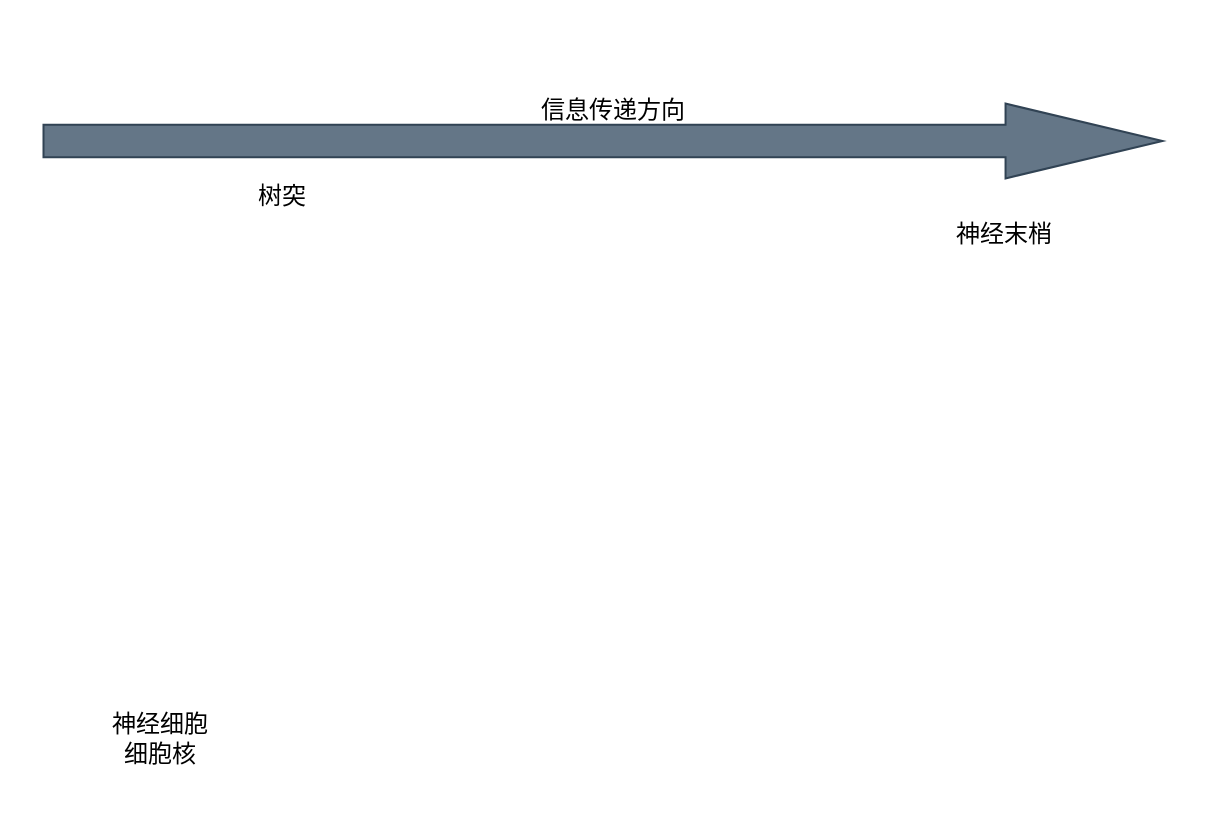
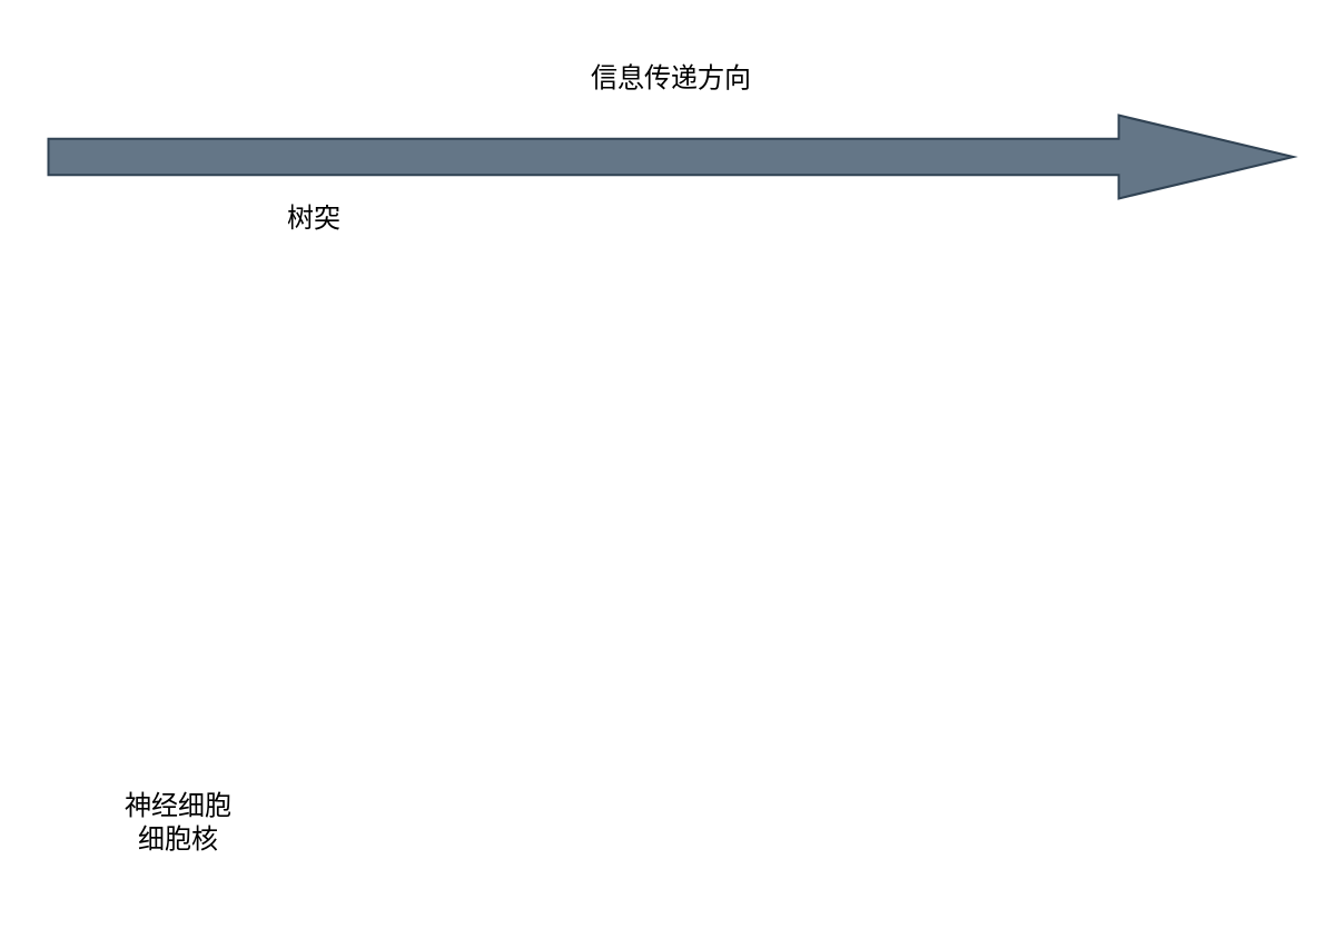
  <mxCell id="0" />
  <mxCell id="1" parent="0" />
  <mxCell id="2" value="" style="shape=image;verticalLabelPosition=bottom;labelBackgroundColor=default;verticalAlign=top;aspect=fixed;imageAspect=0;image=https://upload.wikimedia.org/wikipedia/commons/thumb/b/bc/Neuron_Hand-tuned.svg/2560px-Neuron_Hand-tuned.svg.png;fillColor=default;strokeColor=default;" parent="1" vertex="1"><mxGeometry x="41" y="90" width="520" height="280" as="geometry" /></mxCell>
  <mxCell id="3" value="树突" style="text;html=1;strokeColor=none;fillColor=none;align=center;verticalAlign=middle;whiteSpace=wrap;rounded=0;" parent="1" vertex="1"><mxGeometry x="111" y="83" width="60" height="30" as="geometry" /></mxCell>
  <mxCell id="4" value="神经细胞细胞核" style="text;html=1;strokeColor=none;fillColor=none;align=center;verticalAlign=middle;whiteSpace=wrap;rounded=0;" parent="1" vertex="1"><mxGeometry x="51" y="354" width="58" height="30" as="geometry" /></mxCell>
- <mxCell id="5" value="神经末梢" style="text;html=1;strokeColor=none;fillColor=none;align=center;verticalAlign=middle;whiteSpace=wrap;rounded=0;" parent="1" vertex="1"><mxGeometry x="472" y="102" width="60" height="30" as="geometry" /></mxCell>
  <mxCell id="6" value="" style="rounded=0;whiteSpace=wrap;html=1;rotation=-45;strokeWidth=0;strokeColor=#FFFFFF;" parent="1" vertex="1"><mxGeometry x="182" y="208.66" width="58.92" height="23" as="geometry" /></mxCell>
  <mxCell id="7" value="" style="ellipse;whiteSpace=wrap;html=1;aspect=fixed;strokeWidth=0;strokeColor=#FFFFFF;" parent="1" vertex="1"><mxGeometry x="186" y="231.66" width="14" height="14" as="geometry" /></mxCell>
  <mxCell id="8" value="" style="rounded=0;whiteSpace=wrap;html=1;rotation=85;strokeWidth=0;strokeColor=#FFFFFF;" parent="1" vertex="1"><mxGeometry x="287.21" y="329.69" width="120" height="47.54" as="geometry" /></mxCell>
  <mxCell id="9" value="" style="ellipse;whiteSpace=wrap;html=1;aspect=fixed;strokeWidth=0;strokeColor=#FFFFFF;" parent="1" vertex="1"><mxGeometry x="333" y="293" width="9" height="9" as="geometry" /></mxCell>
  <mxCell id="10" value="" style="ellipse;whiteSpace=wrap;html=1;rotation=45;strokeWidth=0;strokeColor=#FFFFFF;" parent="1" vertex="1"><mxGeometry x="368" y="274" width="120" height="80" as="geometry" /></mxCell>
  <mxCell id="11" value="" style="rounded=1;whiteSpace=wrap;html=1;rotation=-105;strokeColor=#FFFFFF;strokeWidth=0;" parent="1" vertex="1"><mxGeometry x="306" y="182" width="118" height="30" as="geometry" /></mxCell>
  <mxCell id="12" value="" style="shape=flexArrow;endArrow=classic;html=1;rounded=0;width=16.364;endSize=25.827;fillColor=#647687;strokeColor=#314354;" parent="1" edge="1"><mxGeometry width="50" height="50" relative="1" as="geometry"><mxPoint x="20.75" y="70" as="sourcePoint" /><mxPoint x="581.25" y="70" as="targetPoint" /></mxGeometry></mxCell>
- <mxCell id="13" value="信息传递方向" style="text;html=1;strokeColor=none;fillColor=none;align=center;verticalAlign=middle;whiteSpace=wrap;rounded=0;" parent="1" vertex="1"><mxGeometry x="193.5" y="40" width="225" height="30" as="geometry" /></mxCell>
+ <mxCell id="13" value="信息传递方向" style="text;html=1;strokeColor=none;fillColor=none;align=center;verticalAlign=middle;whiteSpace=wrap;rounded=0;" parent="1" vertex="1"><mxGeometry x="188.5" y="20" width="225" height="30" as="geometry" /></mxCell>
